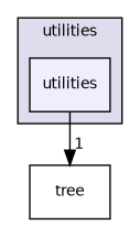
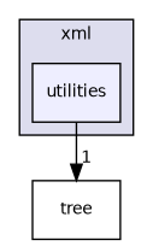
  digraph {
    compound=true
    node [fontname=Helvetica fontsize=10 shape=box]
    n1 [fillcolor="#eeeeff" label=utilities pencolor=black style=filled]
    n2 [label=tree]
    subgraph cluster_1 {
      bgcolor="#ddddee"
      fontname=Helvetica
      fontsize=10
-     label=utilities
+     label=xml
      pencolor=black
      n1
    }
    n1 -> n2 [headlabel=1 labeldistance=1.5 labelfontname=Helvetica labelfontsize=10]
  }
